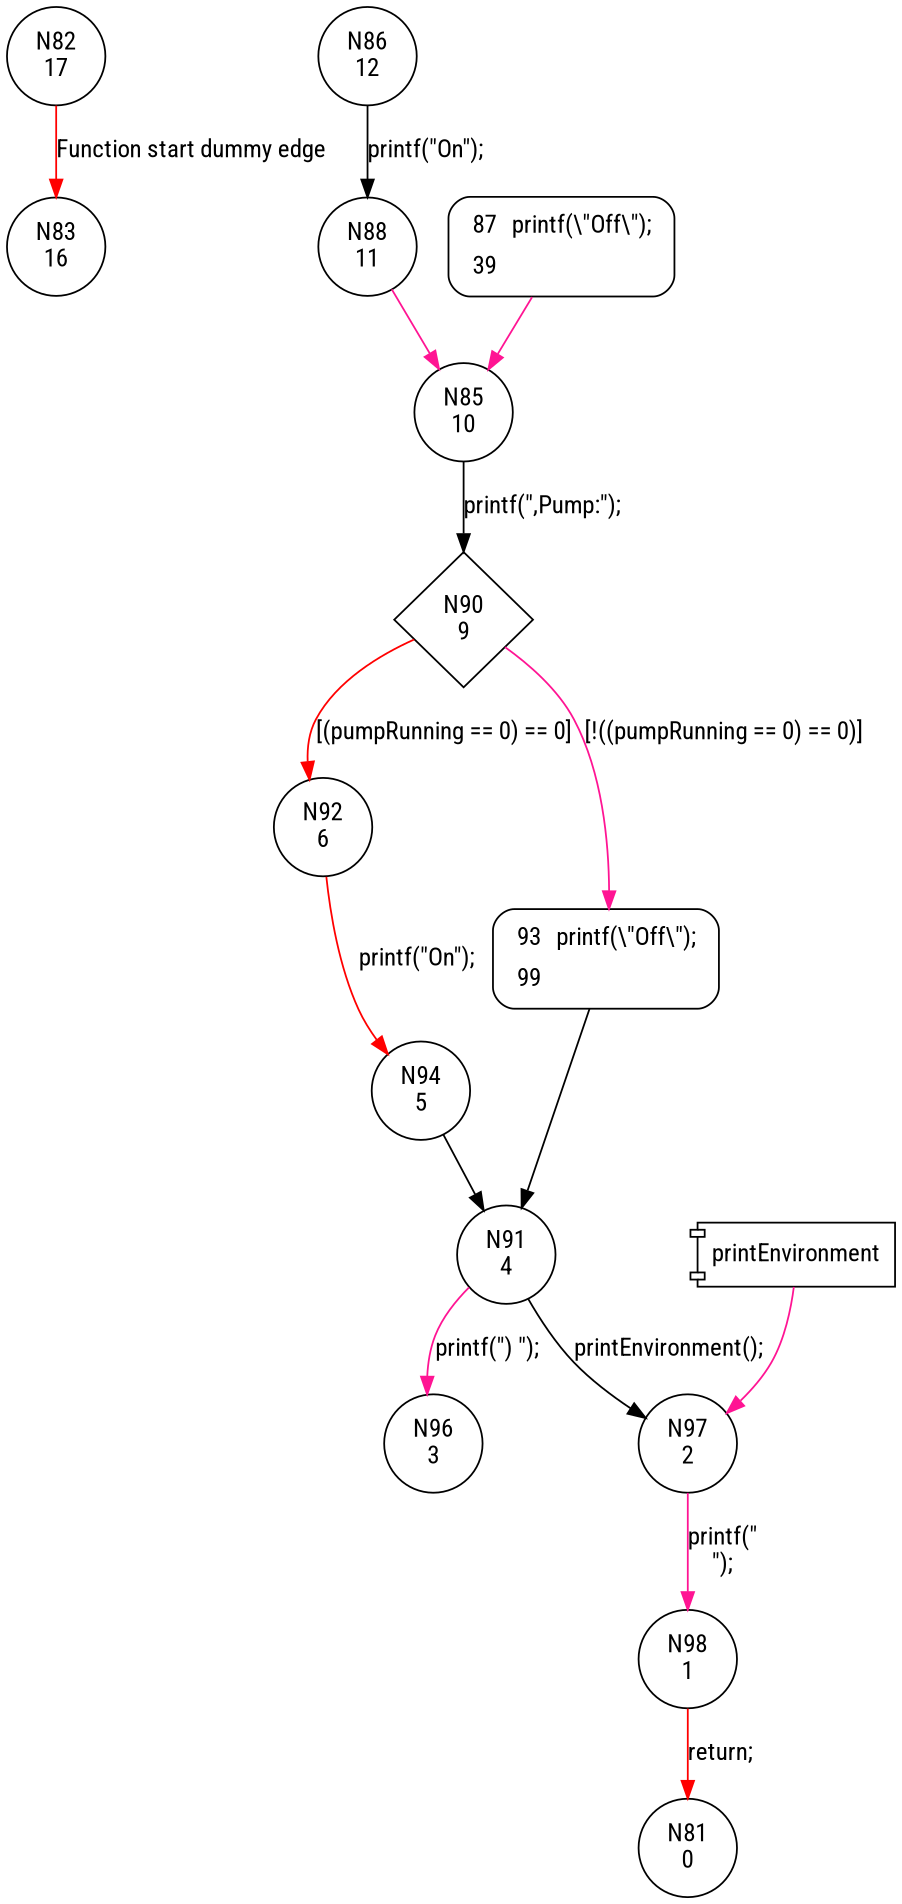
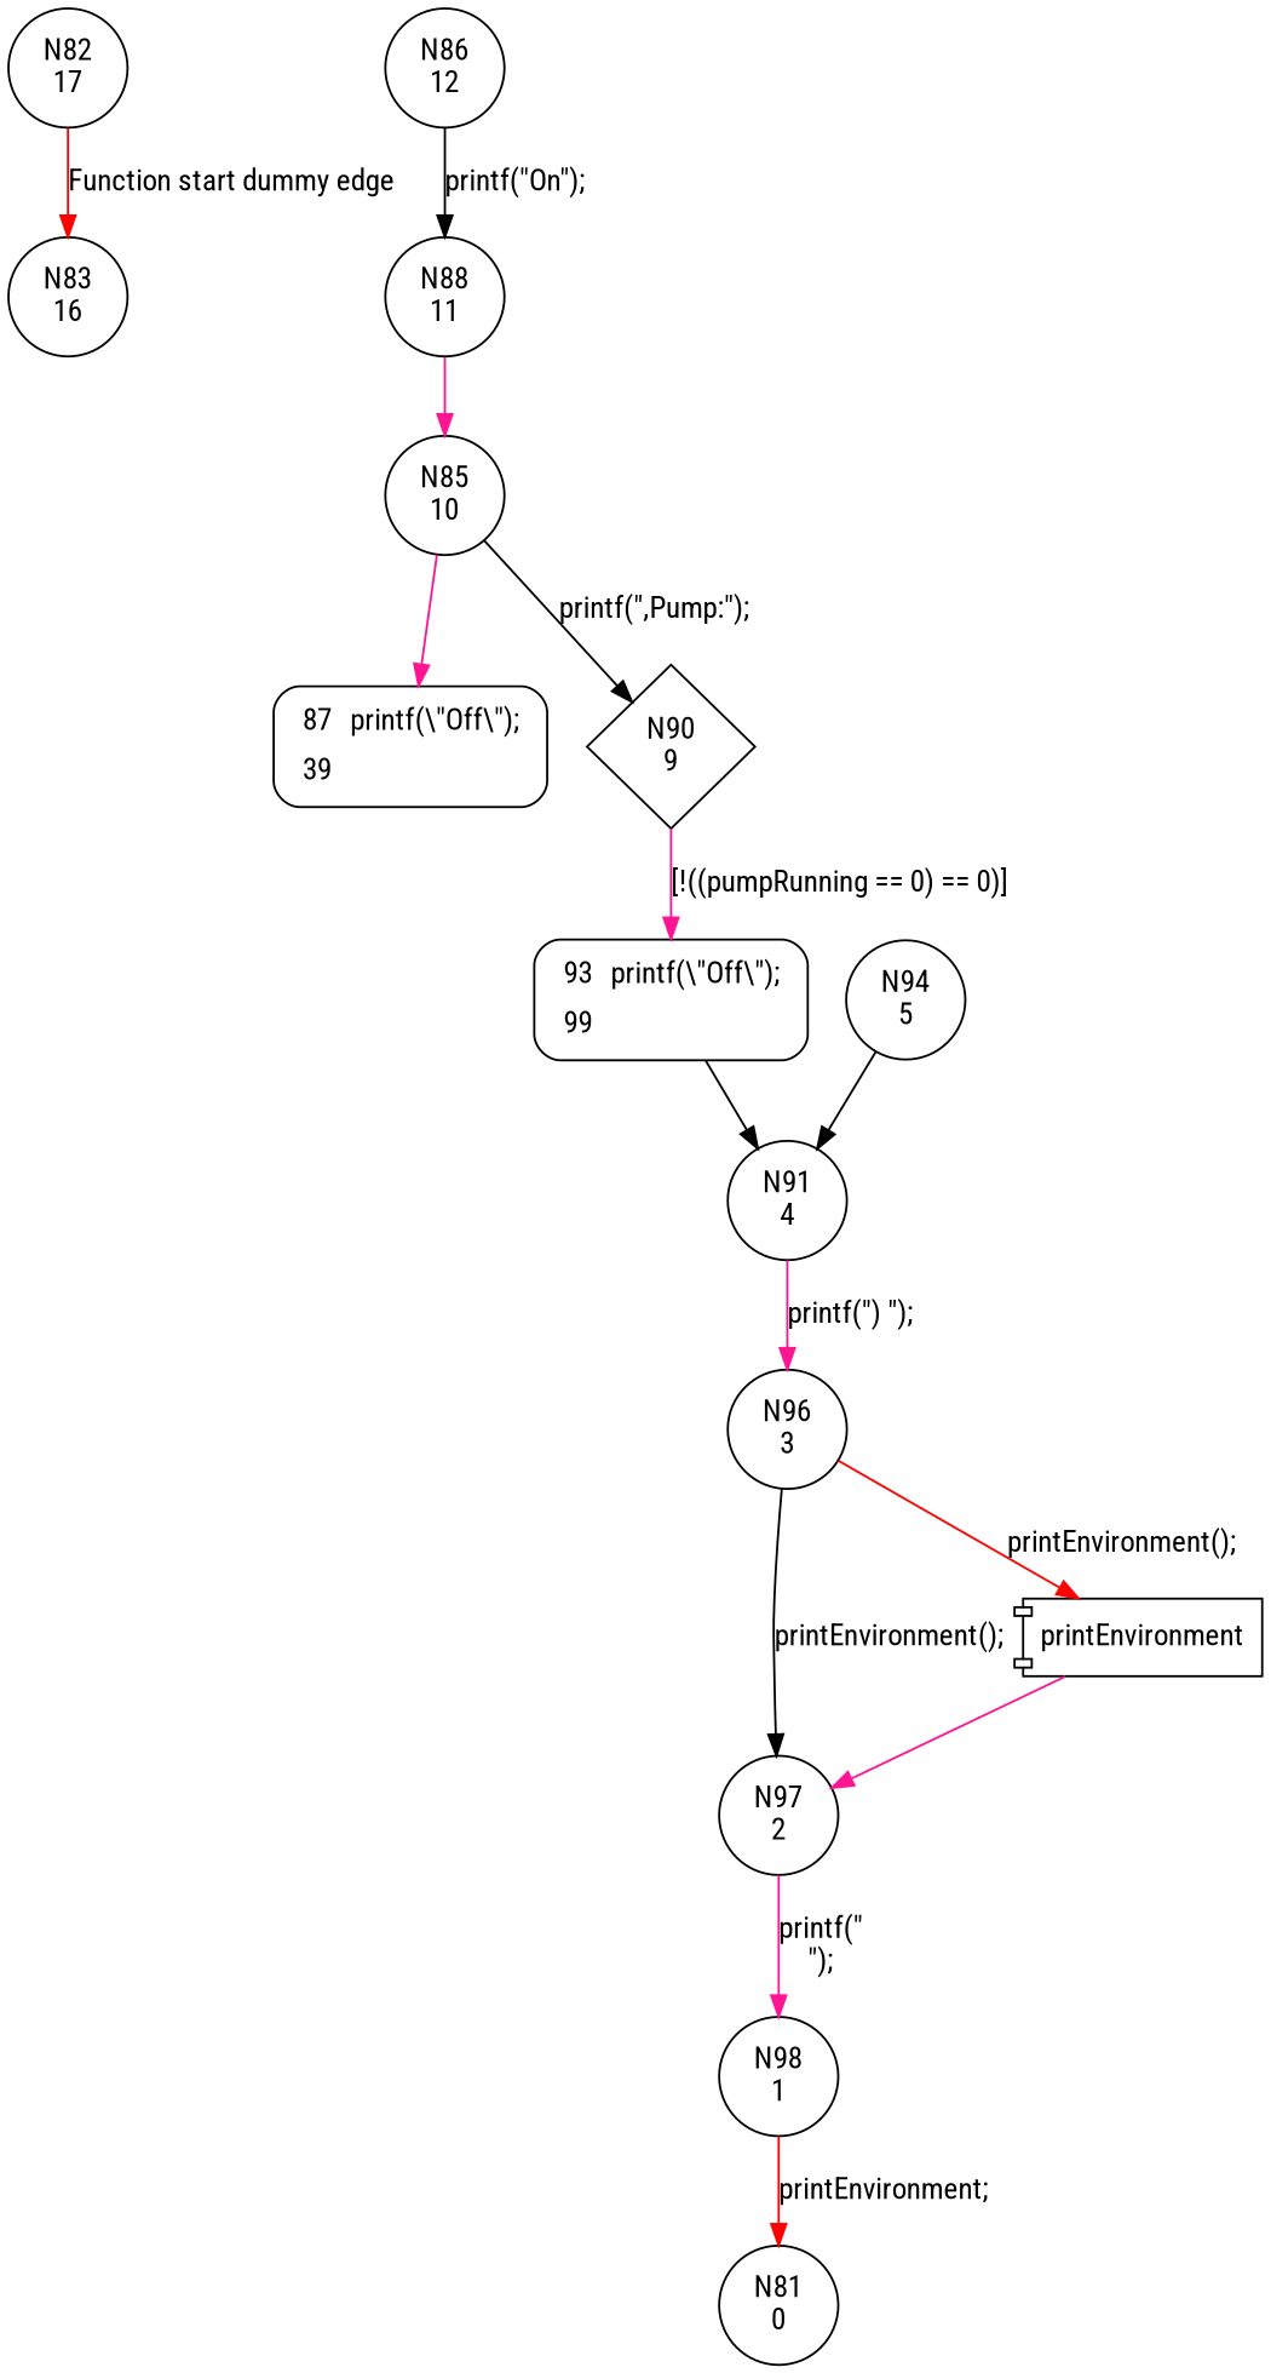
  digraph {
    fontname="Roboto Condensed"
    node [fontname="Roboto Condensed" shape=circle]
    edge [color=deeppink fontname="Roboto Condensed"]
    n1 [label="N82\n17"]
    n2 [label="N83\n16"]
    n3 [label="N86\n12"]
    n4 [label="N88\n11"]
    n5 [fillcolor=white label=<<table border="0" cellborder="0" cellpadding="3" bgcolor="white"><tr><td align="right">87</td><td align="left">printf(\"Off\");</td></tr><tr><td align="right">39</td><td align="left"></td></tr></table>> penwidth=1 shape=Mrecord style="filled,bold"]
    n6 [label="N85\n10"]
    n7 [label="N90\n9" shape=diamond]
-   n8 [label="N92\n6"]
    n9 [fillcolor=white label=<<table border="0" cellborder="0" cellpadding="3" bgcolor="white"><tr><td align="right">93</td><td align="left">printf(\"Off\");</td></tr><tr><td align="right">99</td><td align="left"></td></tr></table>> penwidth=1 shape=Mrecord style="filled,bold"]
    n10 [label="N94\n5"]
    n11 [label="N91\n4"]
    n12 [label="N96\n3"]
    n13 [label="N97\n2"]
    n14 [label=printEnvironment shape=component]
    n15 [label="N98\n1"]
    n16 [label="N81\n0"]
    n1 -> n2 [color=red label="Function start dummy edge"]
    n3 -> n4 [color=black label="printf(\"On\");"]
    n4 -> n6
-   n5 -> n6
+   n6 -> n5
    n6 -> n7 [color=black label="printf(\",Pump:\");"]
-   n7 -> n8 [color=red label="[(pumpRunning == 0) == 0]"]
    n7 -> n9 [label="[!((pumpRunning == 0) == 0)]"]
-   n8 -> n10 [color=red label="printf(\"On\");"]
    n9 -> n11 [color=black]
    n10 -> n11 [color=black]
    n11 -> n12 [label="printf(\") \");"]
-   n11 -> n13 [color=black label="printEnvironment();"]
+   n12 -> n13 [color=black label="printEnvironment();"]
+   n12 -> n14 [color=red label="printEnvironment();"]
    n13 -> n15 [label="printf(\"\n\");"]
    n14 -> n13
-   n15 -> n16 [color=red label="return;"]
+   n15 -> n16 [color=red label="printEnvironment;"]
  }
